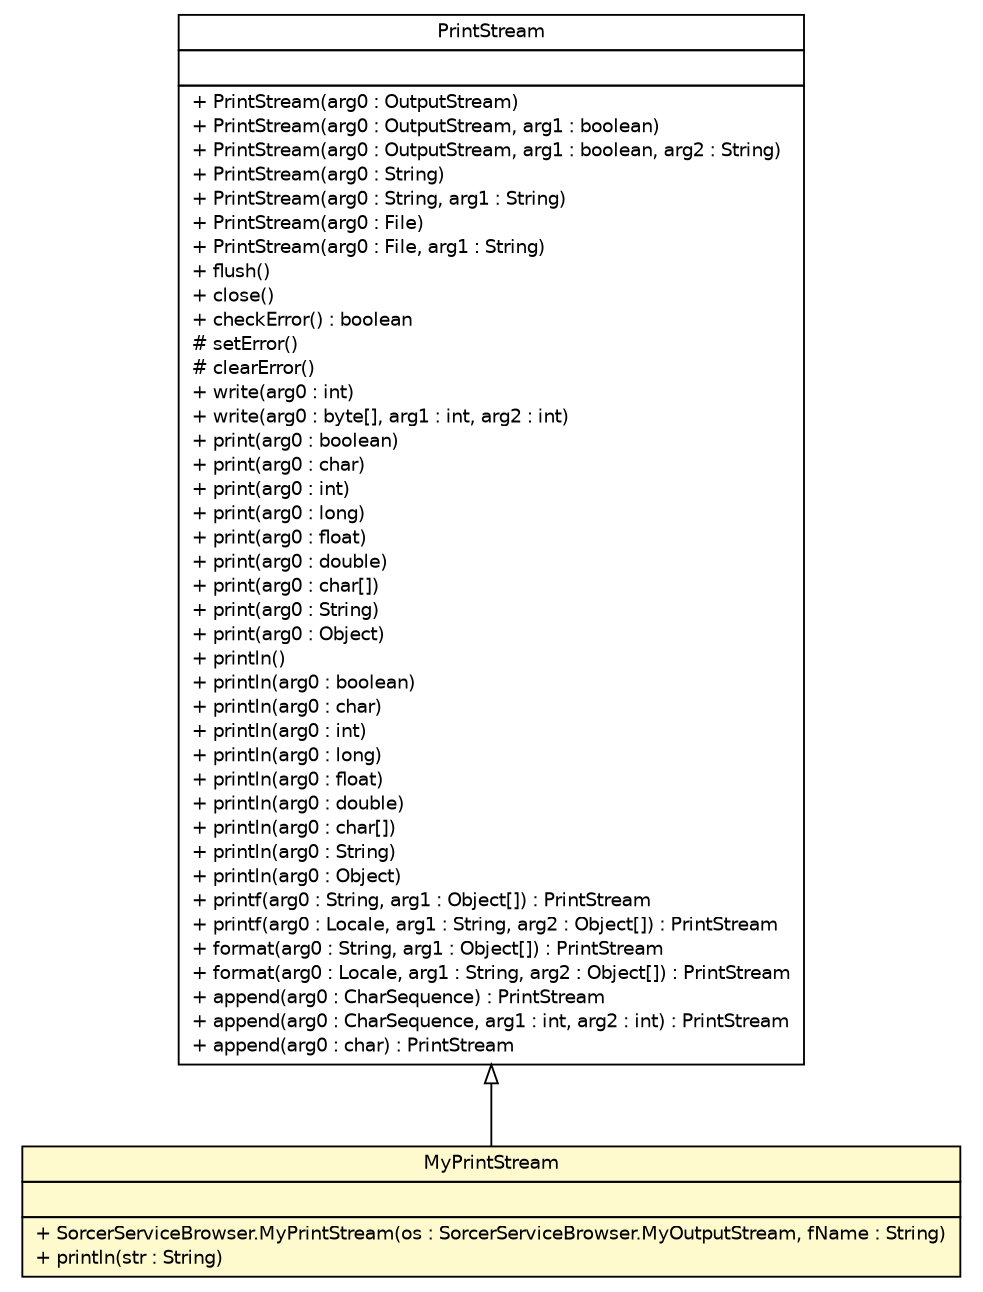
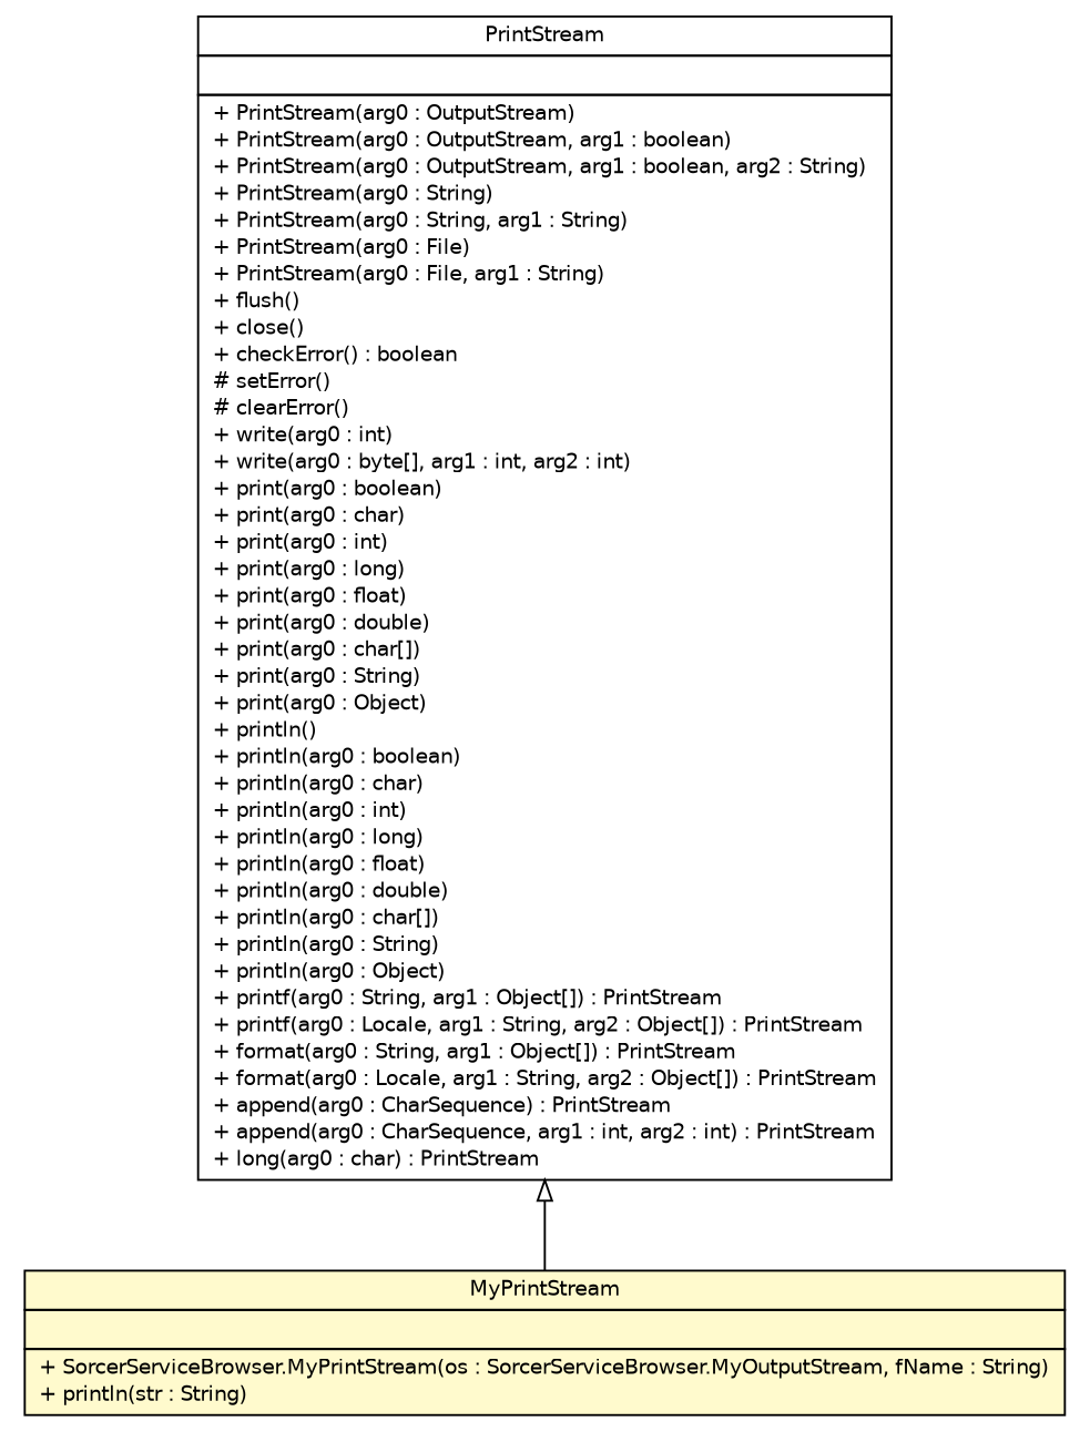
  digraph {
    nodesep=0.25
    ranksep=0.5
    node [fontcolor=black fontname=Helvetica fontsize=10.0 shape=plaintext]
    n1 [label=<<table title="sorcer.ssb.tools.plugin.browser.SorcerServiceBrowser.MyPrintStream" border="0" cellborder="1" cellspacing="0" cellpadding="2" port="p" bgcolor="lemonChiffon" href="./SorcerServiceBrowser.MyPrintStream.html"> 		<tr><td><table border="0" cellspacing="0" cellpadding="1"> <tr><td align="center" balign="center"> MyPrintStream </td></tr> 		</table></td></tr> 		<tr><td><table border="0" cellspacing="0" cellpadding="1"> <tr><td align="left" balign="left">  </td></tr> 		</table></td></tr> 		<tr><td><table border="0" cellspacing="0" cellpadding="1"> <tr><td align="left" balign="left"> + SorcerServiceBrowser.MyPrintStream(os : SorcerServiceBrowser.MyOutputStream, fName : String) </td></tr> <tr><td align="left" balign="left"> + println(str : String) </td></tr> 		</table></td></tr> 		</table>>]
-   n2 [label=<<table title="java.io.PrintStream" border="0" cellborder="1" cellspacing="0" cellpadding="2" port="p" href="http://docs.oracle.com/javase/7/docs/api/java/io/PrintStream.html"> 		<tr><td><table border="0" cellspacing="0" cellpadding="1"> <tr><td align="center" balign="center"> PrintStream </td></tr> 		</table></td></tr> 		<tr><td><table border="0" cellspacing="0" cellpadding="1"> <tr><td align="left" balign="left">  </td></tr> 		</table></td></tr> 		<tr><td><table border="0" cellspacing="0" cellpadding="1"> <tr><td align="left" balign="left"> + PrintStream(arg0 : OutputStream) </td></tr> <tr><td align="left" balign="left"> + PrintStream(arg0 : OutputStream, arg1 : boolean) </td></tr> <tr><td align="left" balign="left"> + PrintStream(arg0 : OutputStream, arg1 : boolean, arg2 : String) </td></tr> <tr><td align="left" balign="left"> + PrintStream(arg0 : String) </td></tr> <tr><td align="left" balign="left"> + PrintStream(arg0 : String, arg1 : String) </td></tr> <tr><td align="left" balign="left"> + PrintStream(arg0 : File) </td></tr> <tr><td align="left" balign="left"> + PrintStream(arg0 : File, arg1 : String) </td></tr> <tr><td align="left" balign="left"> + flush() </td></tr> <tr><td align="left" balign="left"> + close() </td></tr> <tr><td align="left" balign="left"> + checkError() : boolean </td></tr> <tr><td align="left" balign="left"> # setError() </td></tr> <tr><td align="left" balign="left"> # clearError() </td></tr> <tr><td align="left" balign="left"> + write(arg0 : int) </td></tr> <tr><td align="left" balign="left"> + write(arg0 : byte[], arg1 : int, arg2 : int) </td></tr> <tr><td align="left" balign="left"> + print(arg0 : boolean) </td></tr> <tr><td align="left" balign="left"> + print(arg0 : char) </td></tr> <tr><td align="left" balign="left"> + print(arg0 : int) </td></tr> <tr><td align="left" balign="left"> + print(arg0 : long) </td></tr> <tr><td align="left" balign="left"> + print(arg0 : float) </td></tr> <tr><td align="left" balign="left"> + print(arg0 : double) </td></tr> <tr><td align="left" balign="left"> + print(arg0 : char[]) </td></tr> <tr><td align="left" balign="left"> + print(arg0 : String) </td></tr> <tr><td align="left" balign="left"> + print(arg0 : Object) </td></tr> <tr><td align="left" balign="left"> + println() </td></tr> <tr><td align="left" balign="left"> + println(arg0 : boolean) </td></tr> <tr><td align="left" balign="left"> + println(arg0 : char) </td></tr> <tr><td align="left" balign="left"> + println(arg0 : int) </td></tr> <tr><td align="left" balign="left"> + println(arg0 : long) </td></tr> <tr><td align="left" balign="left"> + println(arg0 : float) </td></tr> <tr><td align="left" balign="left"> + println(arg0 : double) </td></tr> <tr><td align="left" balign="left"> + println(arg0 : char[]) </td></tr> <tr><td align="left" balign="left"> + println(arg0 : String) </td></tr> <tr><td align="left" balign="left"> + println(arg0 : Object) </td></tr> <tr><td align="left" balign="left"> + printf(arg0 : String, arg1 : Object[]) : PrintStream </td></tr> <tr><td align="left" balign="left"> + printf(arg0 : Locale, arg1 : String, arg2 : Object[]) : PrintStream </td></tr> <tr><td align="left" balign="left"> + format(arg0 : String, arg1 : Object[]) : PrintStream </td></tr> <tr><td align="left" balign="left"> + format(arg0 : Locale, arg1 : String, arg2 : Object[]) : PrintStream </td></tr> <tr><td align="left" balign="left"> + append(arg0 : CharSequence) : PrintStream </td></tr> <tr><td align="left" balign="left"> + append(arg0 : CharSequence, arg1 : int, arg2 : int) : PrintStream </td></tr> <tr><td align="left" balign="left"> + append(arg0 : char) : PrintStream </td></tr> 		</table></td></tr> 		</table>>]
+   n2 [label=<<table title="java.io.PrintStream" border="0" cellborder="1" cellspacing="0" cellpadding="2" port="p" href="http://docs.oracle.com/javase/7/docs/api/java/io/PrintStream.html"> 		<tr><td><table border="0" cellspacing="0" cellpadding="1"> <tr><td align="center" balign="center"> PrintStream </td></tr> 		</table></td></tr> 		<tr><td><table border="0" cellspacing="0" cellpadding="1"> <tr><td align="left" balign="left">  </td></tr> 		</table></td></tr> 		<tr><td><table border="0" cellspacing="0" cellpadding="1"> <tr><td align="left" balign="left"> + PrintStream(arg0 : OutputStream) </td></tr> <tr><td align="left" balign="left"> + PrintStream(arg0 : OutputStream, arg1 : boolean) </td></tr> <tr><td align="left" balign="left"> + PrintStream(arg0 : OutputStream, arg1 : boolean, arg2 : String) </td></tr> <tr><td align="left" balign="left"> + PrintStream(arg0 : String) </td></tr> <tr><td align="left" balign="left"> + PrintStream(arg0 : String, arg1 : String) </td></tr> <tr><td align="left" balign="left"> + PrintStream(arg0 : File) </td></tr> <tr><td align="left" balign="left"> + PrintStream(arg0 : File, arg1 : String) </td></tr> <tr><td align="left" balign="left"> + flush() </td></tr> <tr><td align="left" balign="left"> + close() </td></tr> <tr><td align="left" balign="left"> + checkError() : boolean </td></tr> <tr><td align="left" balign="left"> # setError() </td></tr> <tr><td align="left" balign="left"> # clearError() </td></tr> <tr><td align="left" balign="left"> + write(arg0 : int) </td></tr> <tr><td align="left" balign="left"> + write(arg0 : byte[], arg1 : int, arg2 : int) </td></tr> <tr><td align="left" balign="left"> + print(arg0 : boolean) </td></tr> <tr><td align="left" balign="left"> + print(arg0 : char) </td></tr> <tr><td align="left" balign="left"> + print(arg0 : int) </td></tr> <tr><td align="left" balign="left"> + print(arg0 : long) </td></tr> <tr><td align="left" balign="left"> + print(arg0 : float) </td></tr> <tr><td align="left" balign="left"> + print(arg0 : double) </td></tr> <tr><td align="left" balign="left"> + print(arg0 : char[]) </td></tr> <tr><td align="left" balign="left"> + print(arg0 : String) </td></tr> <tr><td align="left" balign="left"> + print(arg0 : Object) </td></tr> <tr><td align="left" balign="left"> + println() </td></tr> <tr><td align="left" balign="left"> + println(arg0 : boolean) </td></tr> <tr><td align="left" balign="left"> + println(arg0 : char) </td></tr> <tr><td align="left" balign="left"> + println(arg0 : int) </td></tr> <tr><td align="left" balign="left"> + println(arg0 : long) </td></tr> <tr><td align="left" balign="left"> + println(arg0 : float) </td></tr> <tr><td align="left" balign="left"> + println(arg0 : double) </td></tr> <tr><td align="left" balign="left"> + println(arg0 : char[]) </td></tr> <tr><td align="left" balign="left"> + println(arg0 : String) </td></tr> <tr><td align="left" balign="left"> + println(arg0 : Object) </td></tr> <tr><td align="left" balign="left"> + printf(arg0 : String, arg1 : Object[]) : PrintStream </td></tr> <tr><td align="left" balign="left"> + printf(arg0 : Locale, arg1 : String, arg2 : Object[]) : PrintStream </td></tr> <tr><td align="left" balign="left"> + format(arg0 : String, arg1 : Object[]) : PrintStream </td></tr> <tr><td align="left" balign="left"> + format(arg0 : Locale, arg1 : String, arg2 : Object[]) : PrintStream </td></tr> <tr><td align="left" balign="left"> + append(arg0 : CharSequence) : PrintStream </td></tr> <tr><td align="left" balign="left"> + append(arg0 : CharSequence, arg1 : int, arg2 : int) : PrintStream </td></tr> <tr><td align="left" balign="left"> + long(arg0 : char) : PrintStream </td></tr> 		</table></td></tr> 		</table>>]
    n2 -> n1 [arrowtail=empty dir=back fontname=Helvetica fontsize=10 headport=p labelfontname=Helvetica labelfontsize=10 tailport=p]
  }
